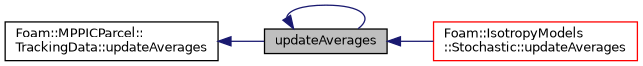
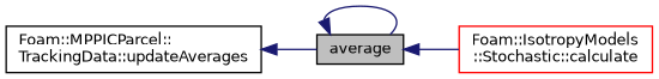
  digraph {
    rankdir=LR
    node [color=black fontname=Helvetica fontsize=10 shape=record]
    edge [color=midnightblue dir=back fontname=Helvetica fontsize=10 labelfontname=Helvetica labelfontsize=10 style=solid]
-   n1 [fillcolor=grey75 fontcolor=black height=0.2 label=updateAverages style=filled width=0.4]
-   n2 [color=red height=0.2 label="Foam::IsotropyModels\l::Stochastic::updateAverages" width=0.4]
+   n1 [fillcolor=grey75 fontcolor=black height=0.2 label=average style=filled width=0.4]
+   n2 [color=red height=0.2 label="Foam::IsotropyModels\l::Stochastic::calculate" width=0.4]
    n3 [height=0.2 label="Foam::MPPICParcel::\lTrackingData::updateAverages" width=0.4]
    n1 -> n1
    n1 -> n2
    n3 -> n1
  }
